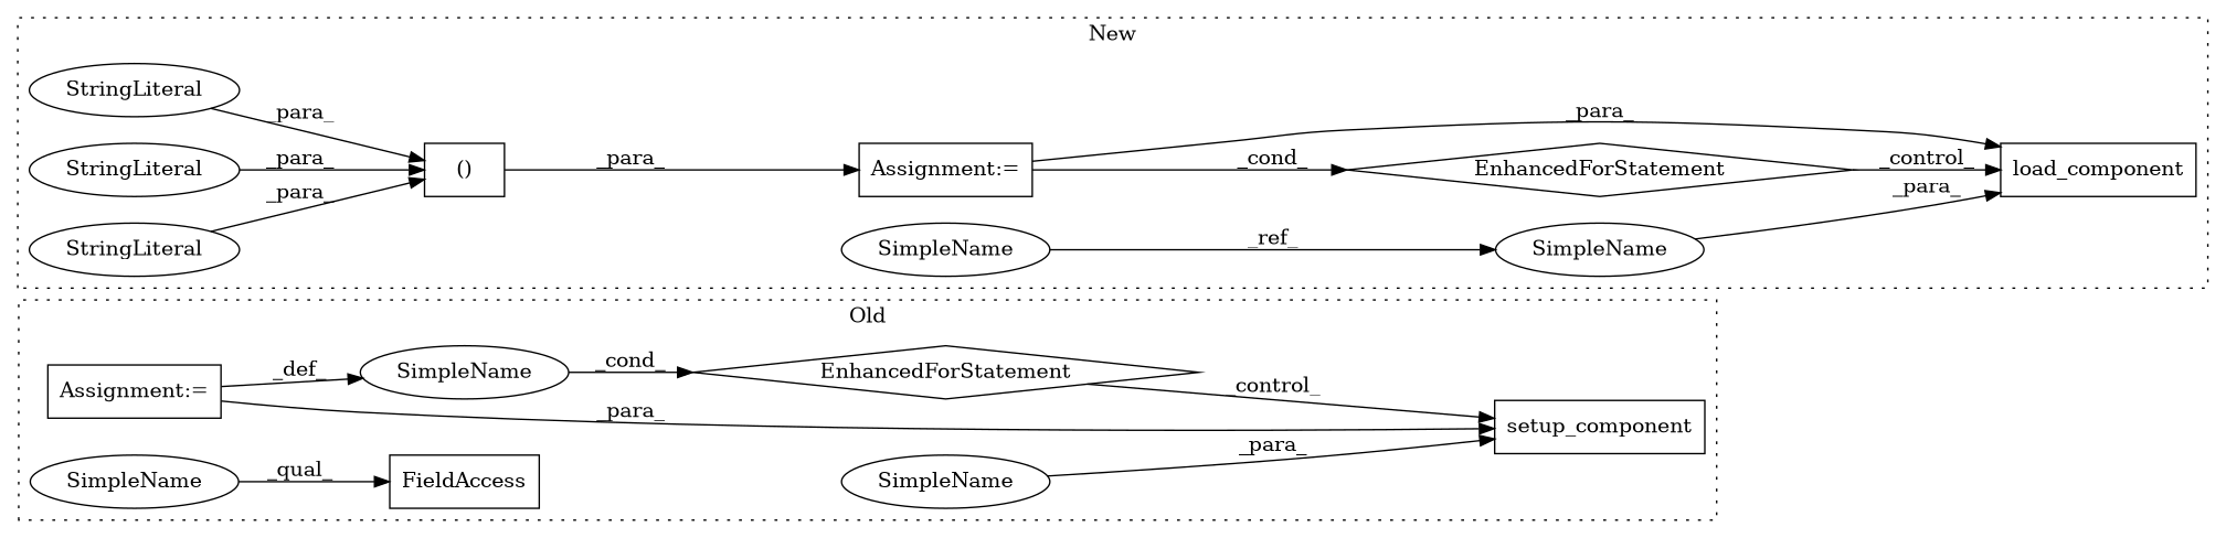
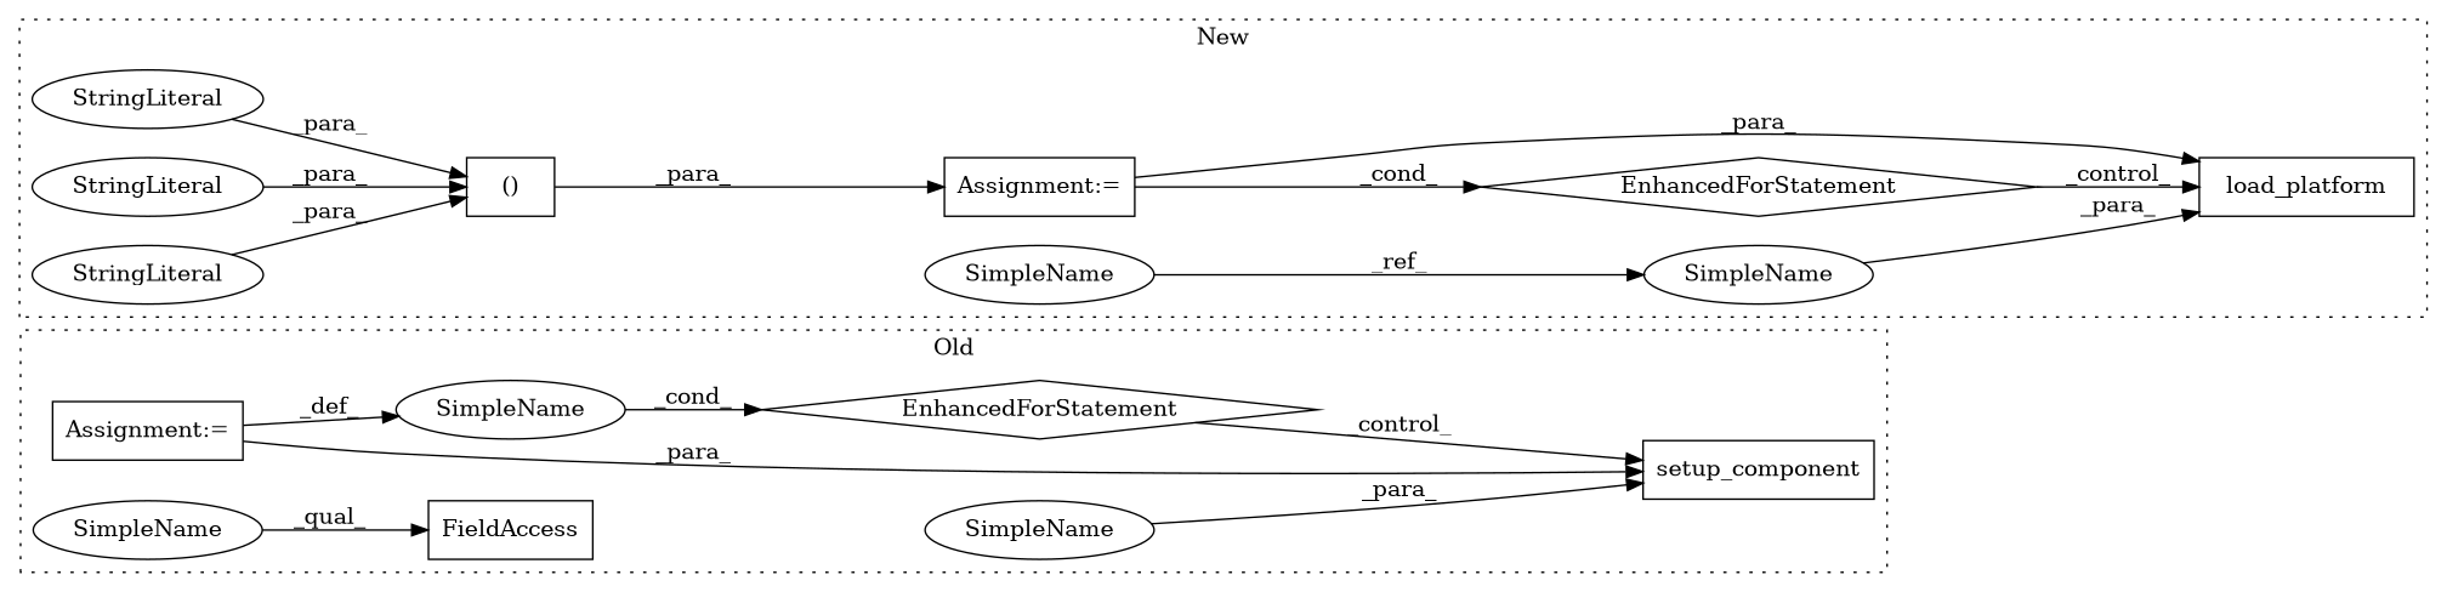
  digraph {
    rankdir=LR
    node [a=42 l=4 s="4848,4969" shape=ellipse]
    n1 [a=32 l="16,1" label=setup_component s="5008,5045" shape=box]
    n2 [a=70 l="74,2" label=EnhancedForStatement shape=diamond]
    n3 [l=17 label=SimpleName s=4929]
    n4 [a=7 l="74,2" label="Assignment:=" shape=box]
    n5 [a=22 l=8 label=FieldAccess s=5086 shape=box]
    n6 [label=SimpleName s=5086]
    n7 [label=SimpleName s=5024]
    n8 [a=70 l="53,3" label=EnhancedForStatement s="4324,4478" shape=diamond]
-   n9 [a=32 l="14,1" label=load_component s="4499,4546" shape=box]
+   n9 [a=32 l="14,1" label=load_platform s="4499,4546" shape=box]
    n10 [a=7 l="53,3" label="Assignment:=" s="4324,4478" shape=box]
    n11 [a=106 l=77 label="()" s=4401 shape=box]
    n12 [a=45 l=15 label=StringLiteral s=4463]
    n13 [a=45 l=8 label=StringLiteral s=4422]
    n14 [a=45 l=7 label=StringLiteral s=4443]
    n15 [label=SimpleName s=1363]
    n16 [label=SimpleName s=4513]
    subgraph cluster_1 {
      label=Old
      style=dotted
      n1
      n2
      n3
      n4
      n5
      n6
      n7
    }
    subgraph cluster_2 {
      label=New
      style=dotted
      n8
      n9
      n10
      n11
      n12
      n13
      n14
      n15
      n16
    }
    n2 -> n1 [label=_control_]
    n3 -> n2 [label=_cond_]
    n4 -> n1 [label=_para_]
    n4 -> n3 [label=_def_]
    n6 -> n5 [label=_qual_]
    n7 -> n1 [label=_para_]
    n8 -> n9 [label=_control_]
    n10 -> n8 [label=_cond_]
    n10 -> n9 [label=_para_]
    n11 -> n10 [label=_para_]
    n12 -> n11 [label=_para_]
    n13 -> n11 [label=_para_]
    n14 -> n11 [label=_para_]
    n15 -> n16 [label=_ref_]
    n16 -> n9 [label=_para_]
  }
